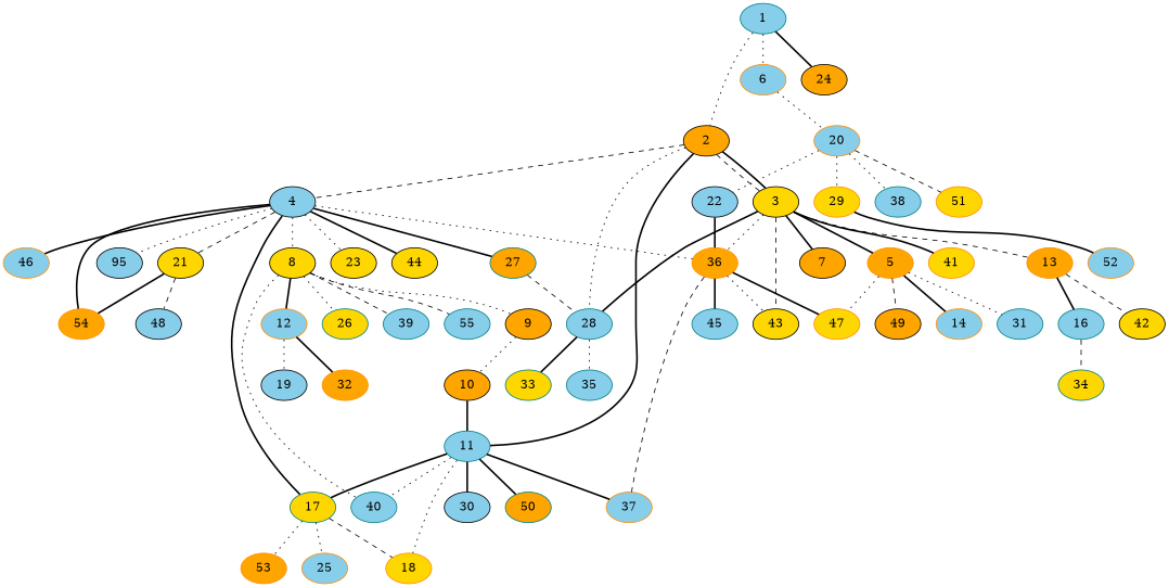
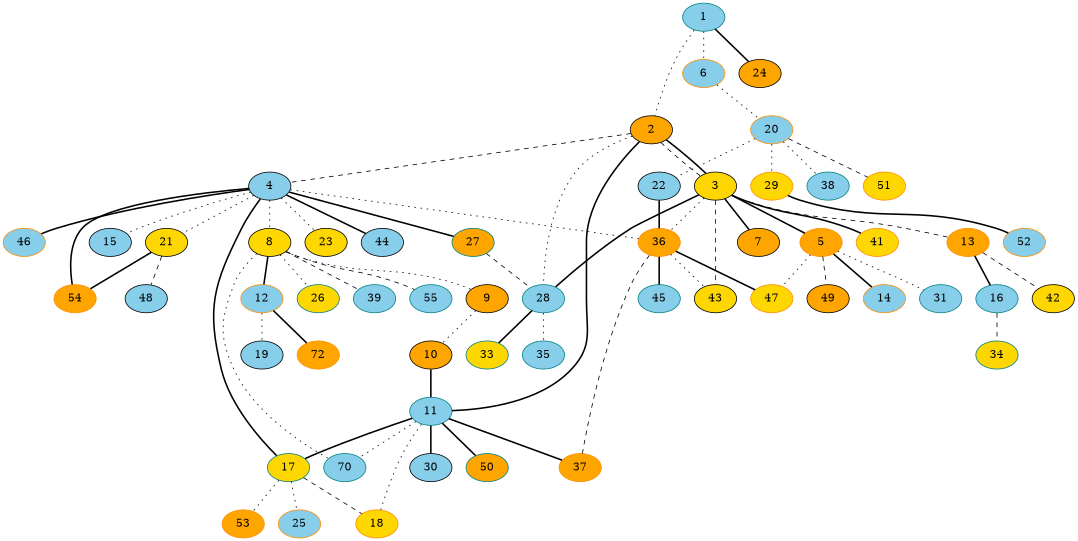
  graph {
    fontname="DejaVu Serif"
    node [color=black fillcolor=skyblue fontname="DejaVu Serif" style=filled]
    edge [fontname="DejaVu Serif" style=bold]
    1 [color=teal]
    2 [fillcolor=orange]
    6 [color=darkorange]
    24 [fillcolor=orange]
    3 [fillcolor=gold]
    4
    11 [color=teal]
    28 [color=teal]
    20 [color=darkorange]
    5 [color=darkorange fillcolor=orange]
    7 [fillcolor=orange]
    13 [color=darkorange fillcolor=orange]
    36 [color=darkorange fillcolor=orange]
    41 [color=darkorange fillcolor=gold]
    43 [fillcolor=gold]
    8 [fillcolor=gold]
-   15 [label=95]
+   15
    17 [color=teal fillcolor=gold]
    21 [fillcolor=gold]
    23 [fillcolor=gold]
    27 [color=teal fillcolor=orange]
-   44 [fillcolor=gold]
+   44
    46 [color=darkorange]
    54 [color=darkorange fillcolor=orange]
-   40 [color=teal]
+   40 [color=teal label=70]
    18 [color=darkorange fillcolor=gold]
    30
-   37 [color=darkorange]
+   37 [color=darkorange fillcolor=orange]
    50 [color=teal fillcolor=orange]
    33 [color=teal fillcolor=gold]
    35 [color=teal]
    14 [color=darkorange]
    31 [color=teal]
    47 [color=darkorange fillcolor=gold]
    49 [fillcolor=orange]
    19
    12 [color=darkorange]
-   32 [color=darkorange fillcolor=orange]
+   32 [color=darkorange fillcolor=orange label=72]
    16 [color=teal]
    42 [fillcolor=gold]
    45 [color=teal]
    9 [fillcolor=orange]
    26 [color=teal fillcolor=gold]
    39 [color=teal]
    55 [color=teal]
    25 [color=darkorange]
    53 [color=darkorange fillcolor=orange]
    48
    22
    29 [color=darkorange fillcolor=gold]
    38 [color=teal]
    51 [color=darkorange fillcolor=gold]
    10 [fillcolor=orange]
    34 [color=teal fillcolor=gold]
    52 [color=darkorange]
    1 -- 2 [style=dotted]
    1 -- 6 [style=dotted]
    1 -- 24
    2 -- 3 [style=dashed]
    2 -- 3
    2 -- 4 [style=dashed]
    2 -- 11
    2 -- 28 [style=dotted]
    6 -- 20 [style=dotted]
    3 -- 28
    3 -- 5
    3 -- 7
    3 -- 13 [style=dashed]
    3 -- 36 [style=dotted]
    3 -- 41
    3 -- 43 [style=dashed]
    4 -- 36 [style=dotted]
    4 -- 8 [style=dotted]
    4 -- 15 [style=dotted]
    4 -- 17
-   4 -- 21 [style=dashed]
+   4 -- 21 [style=dotted]
    4 -- 23 [style=dotted]
    4 -- 27
    4 -- 44
    4 -- 46
    4 -- 54
    11 -- 17
    11 -- 40 [style=dotted]
    11 -- 18 [style=dotted]
    11 -- 30
    11 -- 37
    11 -- 50
    28 -- 33
    28 -- 35 [style=dotted]
    20 -- 22 [style=dotted]
    20 -- 29 [style=dotted]
    20 -- 38 [style=dotted]
    20 -- 51 [style=dashed]
    5 -- 14
    5 -- 31 [style=dotted]
    5 -- 47 [style=dotted]
    5 -- 49 [style=dashed]
    13 -- 16
    13 -- 42 [style=dashed]
    36 -- 43 [style=dotted]
    36 -- 37 [style=dashed]
    36 -- 47
    36 -- 45
    8 -- 40 [style=dotted]
    8 -- 12
    8 -- 9 [style=dotted]
    8 -- 26 [style=dotted]
    8 -- 39 [style=dashed]
    8 -- 55 [style=dashed]
    17 -- 18 [style=dashed]
    17 -- 25 [style=dotted]
    17 -- 53 [style=dotted]
    21 -- 54
    21 -- 48 [style=dashed]
    27 -- 28 [style=dashed]
    12 -- 19 [style=dotted]
    12 -- 32
    16 -- 34 [style=dashed]
    9 -- 10 [style=dotted]
    22 -- 36
    29 -- 52
    10 -- 11
  }
